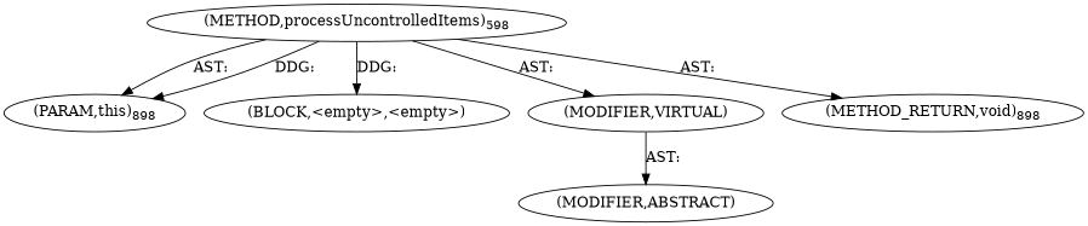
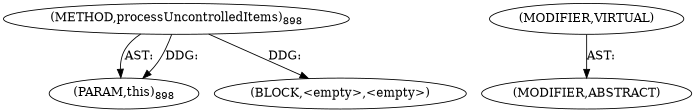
  digraph {
-   n1 [label=<(METHOD,processUncontrolledItems)<SUB>598</SUB>>]
+   n1 [label=<(METHOD,processUncontrolledItems)<SUB>898</SUB>>]
    n2 [label=<(PARAM,this)<SUB>898</SUB>>]
    n3 [label=<(BLOCK,&lt;empty&gt;,&lt;empty&gt;)>]
    n4 [label=<(MODIFIER,VIRTUAL)>]
-   n5 [label=<(METHOD_RETURN,void)<SUB>898</SUB>>]
    n6 [label=<(MODIFIER,ABSTRACT)>]
    n1 -> n2 [label="AST: "]
    n1 -> n2 [label="DDG: "]
    n1 -> n3 [label="DDG: "]
-   n1 -> n4 [label="AST: "]
-   n1 -> n5 [label="AST: "]
    n4 -> n6 [label="AST: "]
  }
